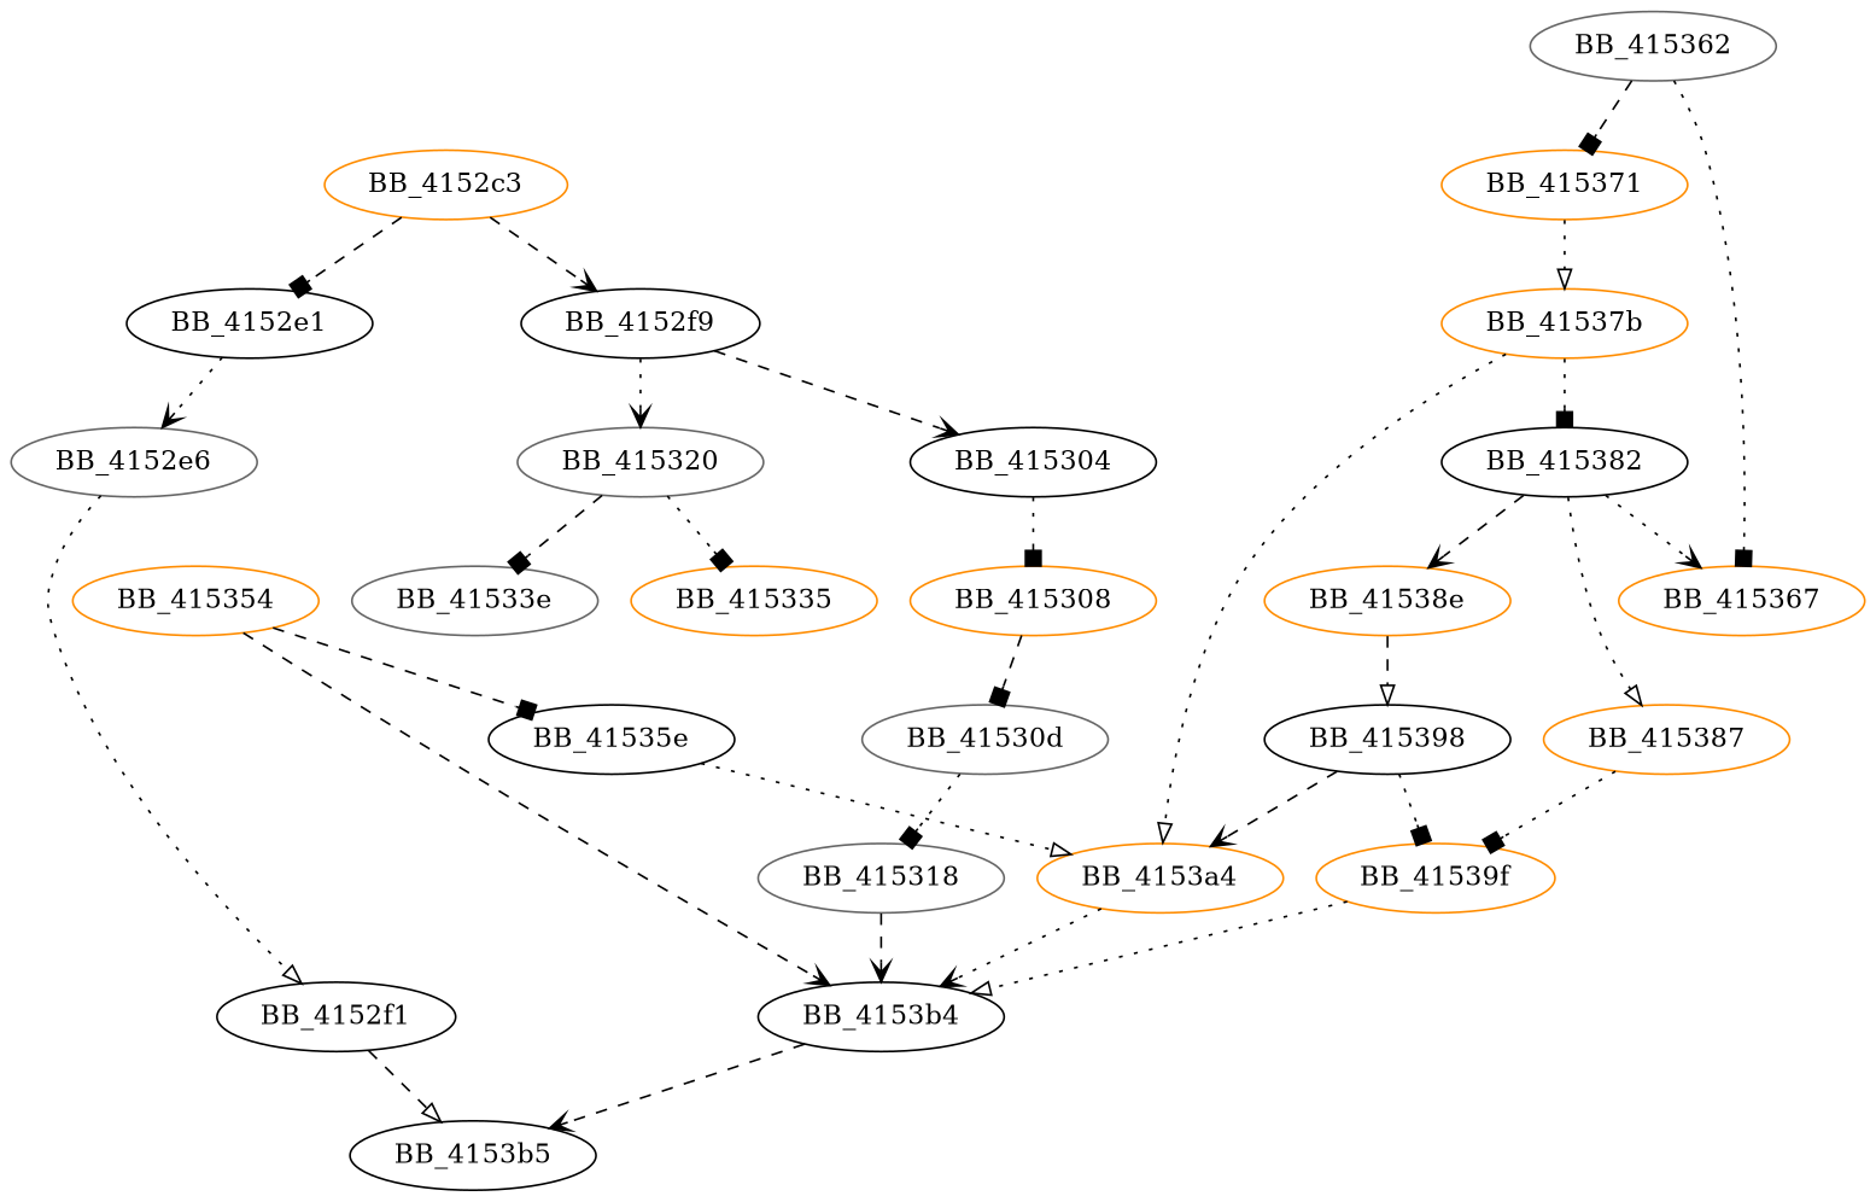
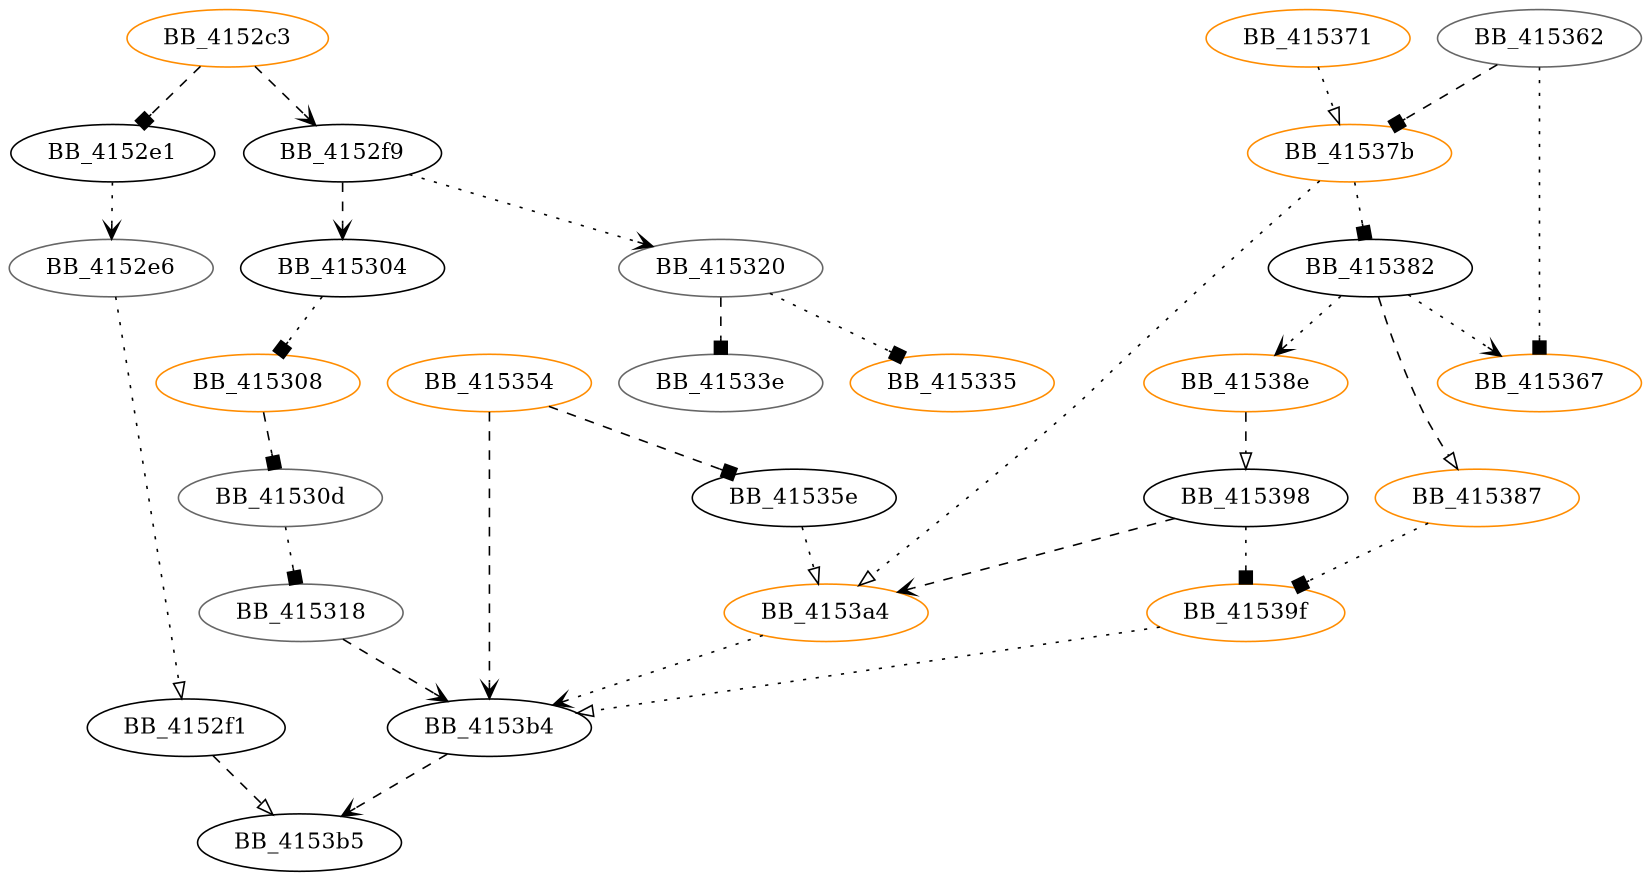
  digraph {
    node [color=darkorange]
    edge [arrowhead=box style=dotted]
    BB_4152e1 [color=black]
    BB_4152c3
    BB_4152f9 [color=black]
    BB_4152e6 [color=gray40]
    BB_415304 [color=black]
    BB_415320 [color=gray40]
    BB_4152f1 [color=black]
    BB_415308
    BB_415335
    BB_41533e [color=gray40]
    BB_4153b5 [color=black]
    BB_41530d [color=gray40]
    BB_415318 [color=gray40]
    BB_4153b4 [color=black]
    BB_415354
    BB_41535e [color=black]
    BB_4153a4
    BB_415362 [color=gray40]
    BB_415367
    BB_415371
    BB_41537b
    BB_415382 [color=black]
    BB_415387
    BB_41538e
    BB_41539f
    BB_415398 [color=black]
    BB_4152e1 -> BB_4152e6 [arrowhead=vee]
    BB_4152c3 -> BB_4152e1 [style=dashed]
    BB_4152c3 -> BB_4152f9 [arrowhead=vee style=dashed]
    BB_4152f9 -> BB_415304 [arrowhead=vee style=dashed]
    BB_4152f9 -> BB_415320 [arrowhead=vee]
    BB_4152e6 -> BB_4152f1 [arrowhead=onormal]
    BB_415304 -> BB_415308
    BB_415320 -> BB_415335
    BB_415320 -> BB_41533e [style=dashed]
    BB_4152f1 -> BB_4153b5 [arrowhead=onormal style=dashed]
    BB_415308 -> BB_41530d [style=dashed]
    BB_41530d -> BB_415318
    BB_415318 -> BB_4153b4 [arrowhead=vee style=dashed]
    BB_4153b4 -> BB_4153b5 [arrowhead=vee style=dashed]
    BB_415354 -> BB_4153b4 [arrowhead=vee style=dashed]
    BB_415354 -> BB_41535e [style=dashed]
    BB_41535e -> BB_4153a4 [arrowhead=onormal]
    BB_4153a4 -> BB_4153b4 [arrowhead=vee]
    BB_415362 -> BB_415367
-   BB_415362 -> BB_415371 [style=dashed]
+   BB_415362 -> BB_41537b [style=dashed]
    BB_415371 -> BB_41537b [arrowhead=onormal]
    BB_41537b -> BB_4153a4 [arrowhead=onormal]
    BB_41537b -> BB_415382
    BB_415382 -> BB_415367 [arrowhead=vee]
-   BB_415382 -> BB_415387 [arrowhead=onormal]
-   BB_415382 -> BB_41538e [arrowhead=vee style=dashed]
+   BB_415382 -> BB_415387 [arrowhead=onormal style=dashed]
+   BB_415382 -> BB_41538e [arrowhead=vee]
    BB_415387 -> BB_41539f
    BB_41538e -> BB_415398 [arrowhead=onormal style=dashed]
    BB_41539f -> BB_4153b4 [arrowhead=onormal]
    BB_415398 -> BB_4153a4 [arrowhead=vee style=dashed]
    BB_415398 -> BB_41539f
  }
